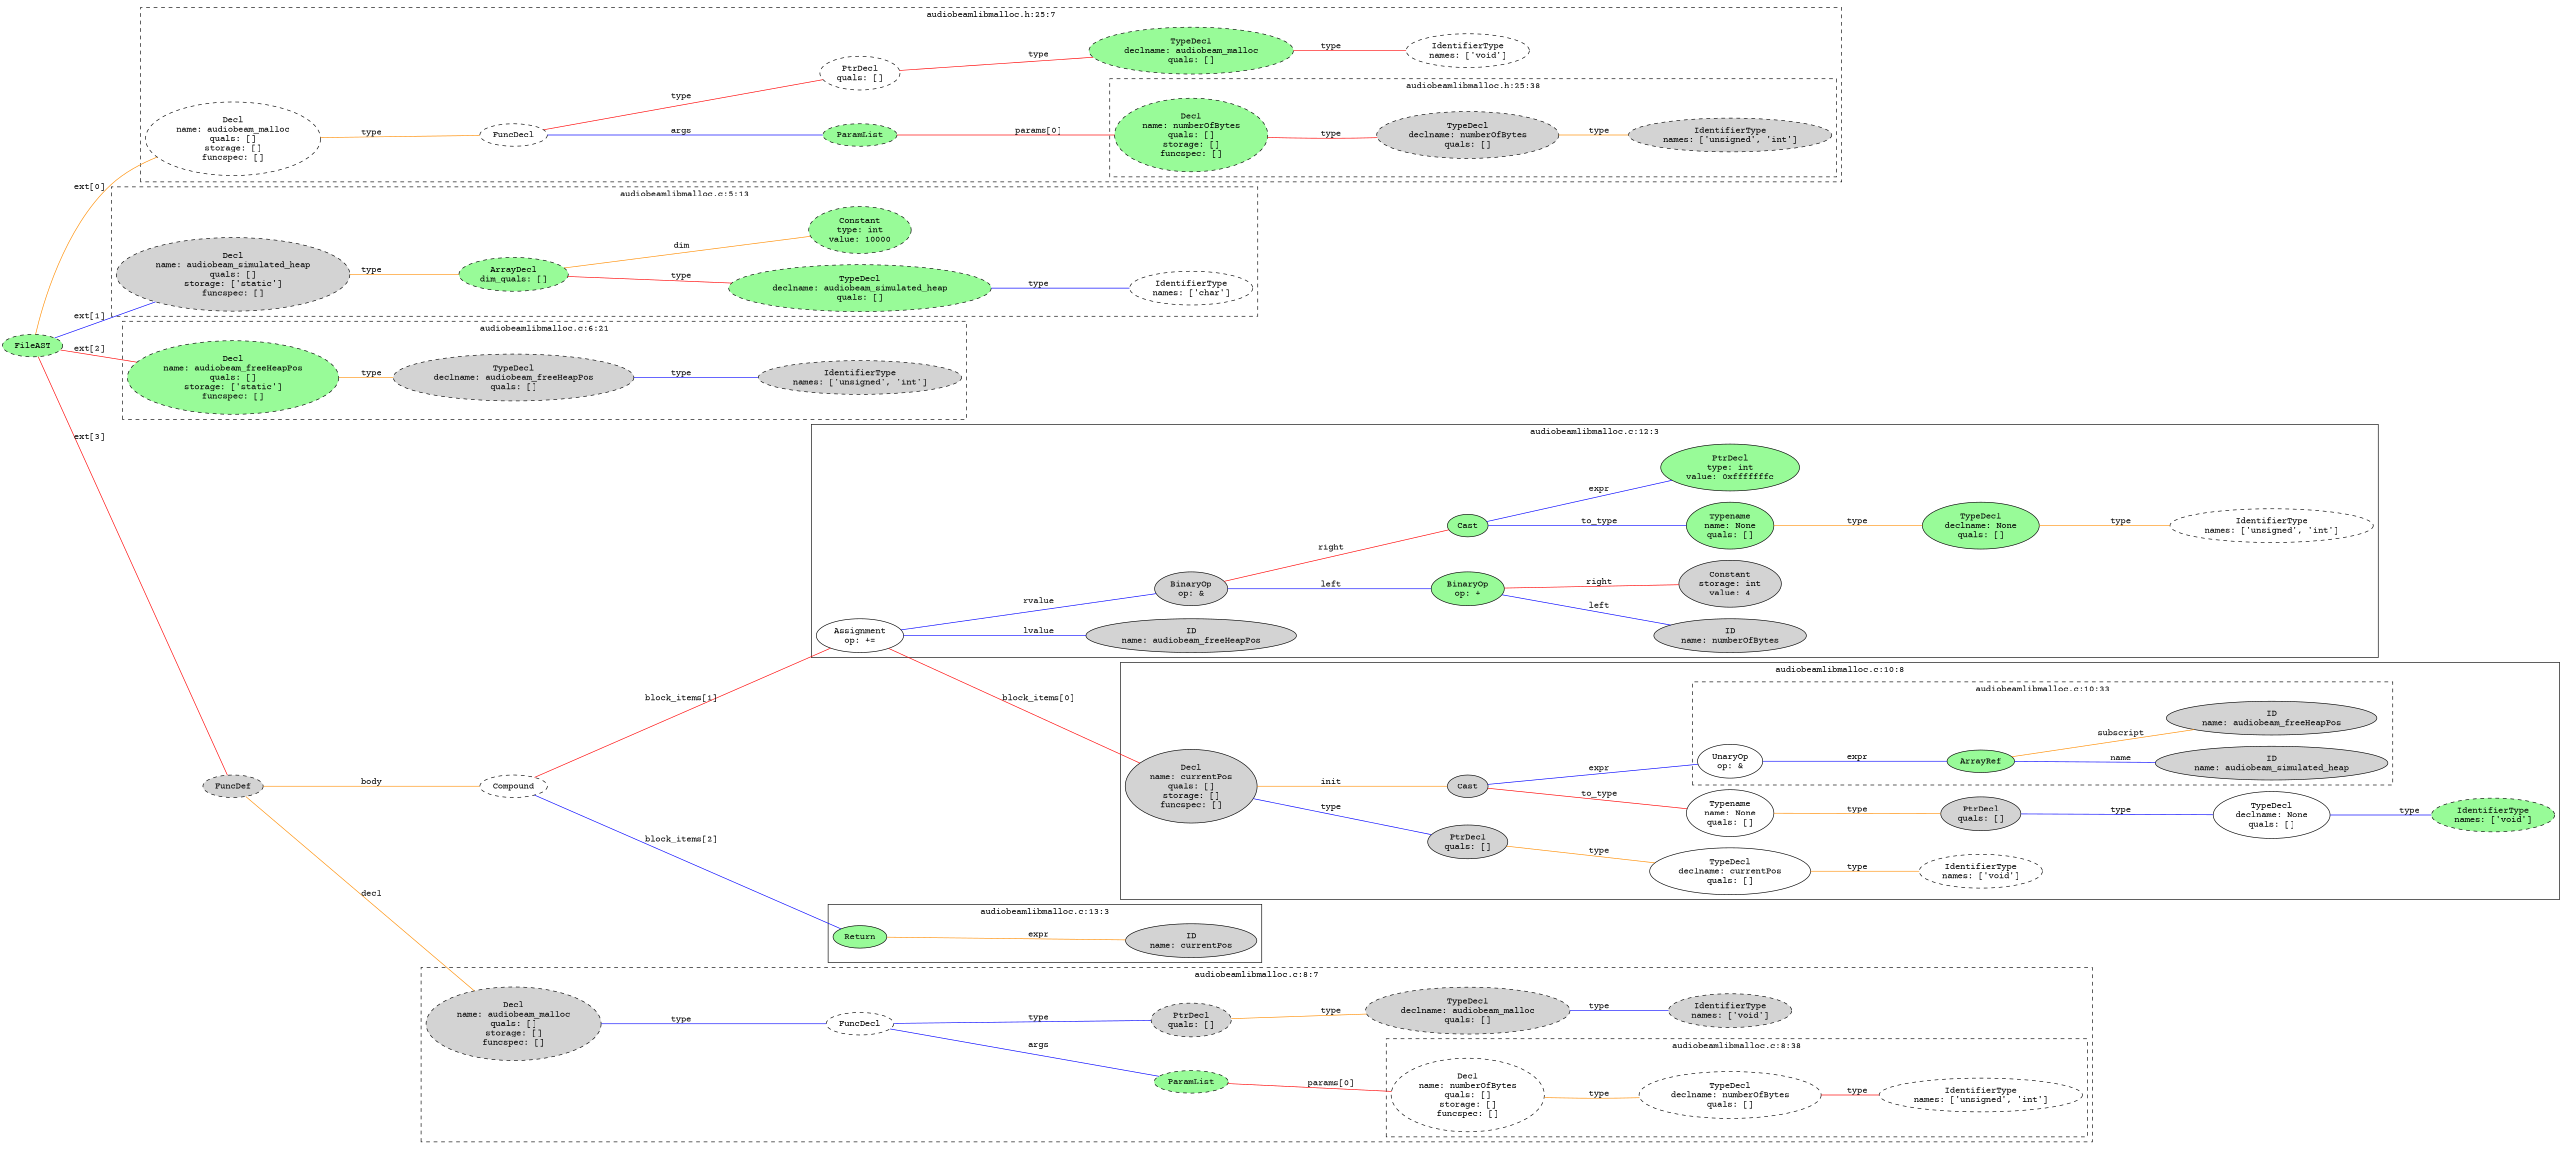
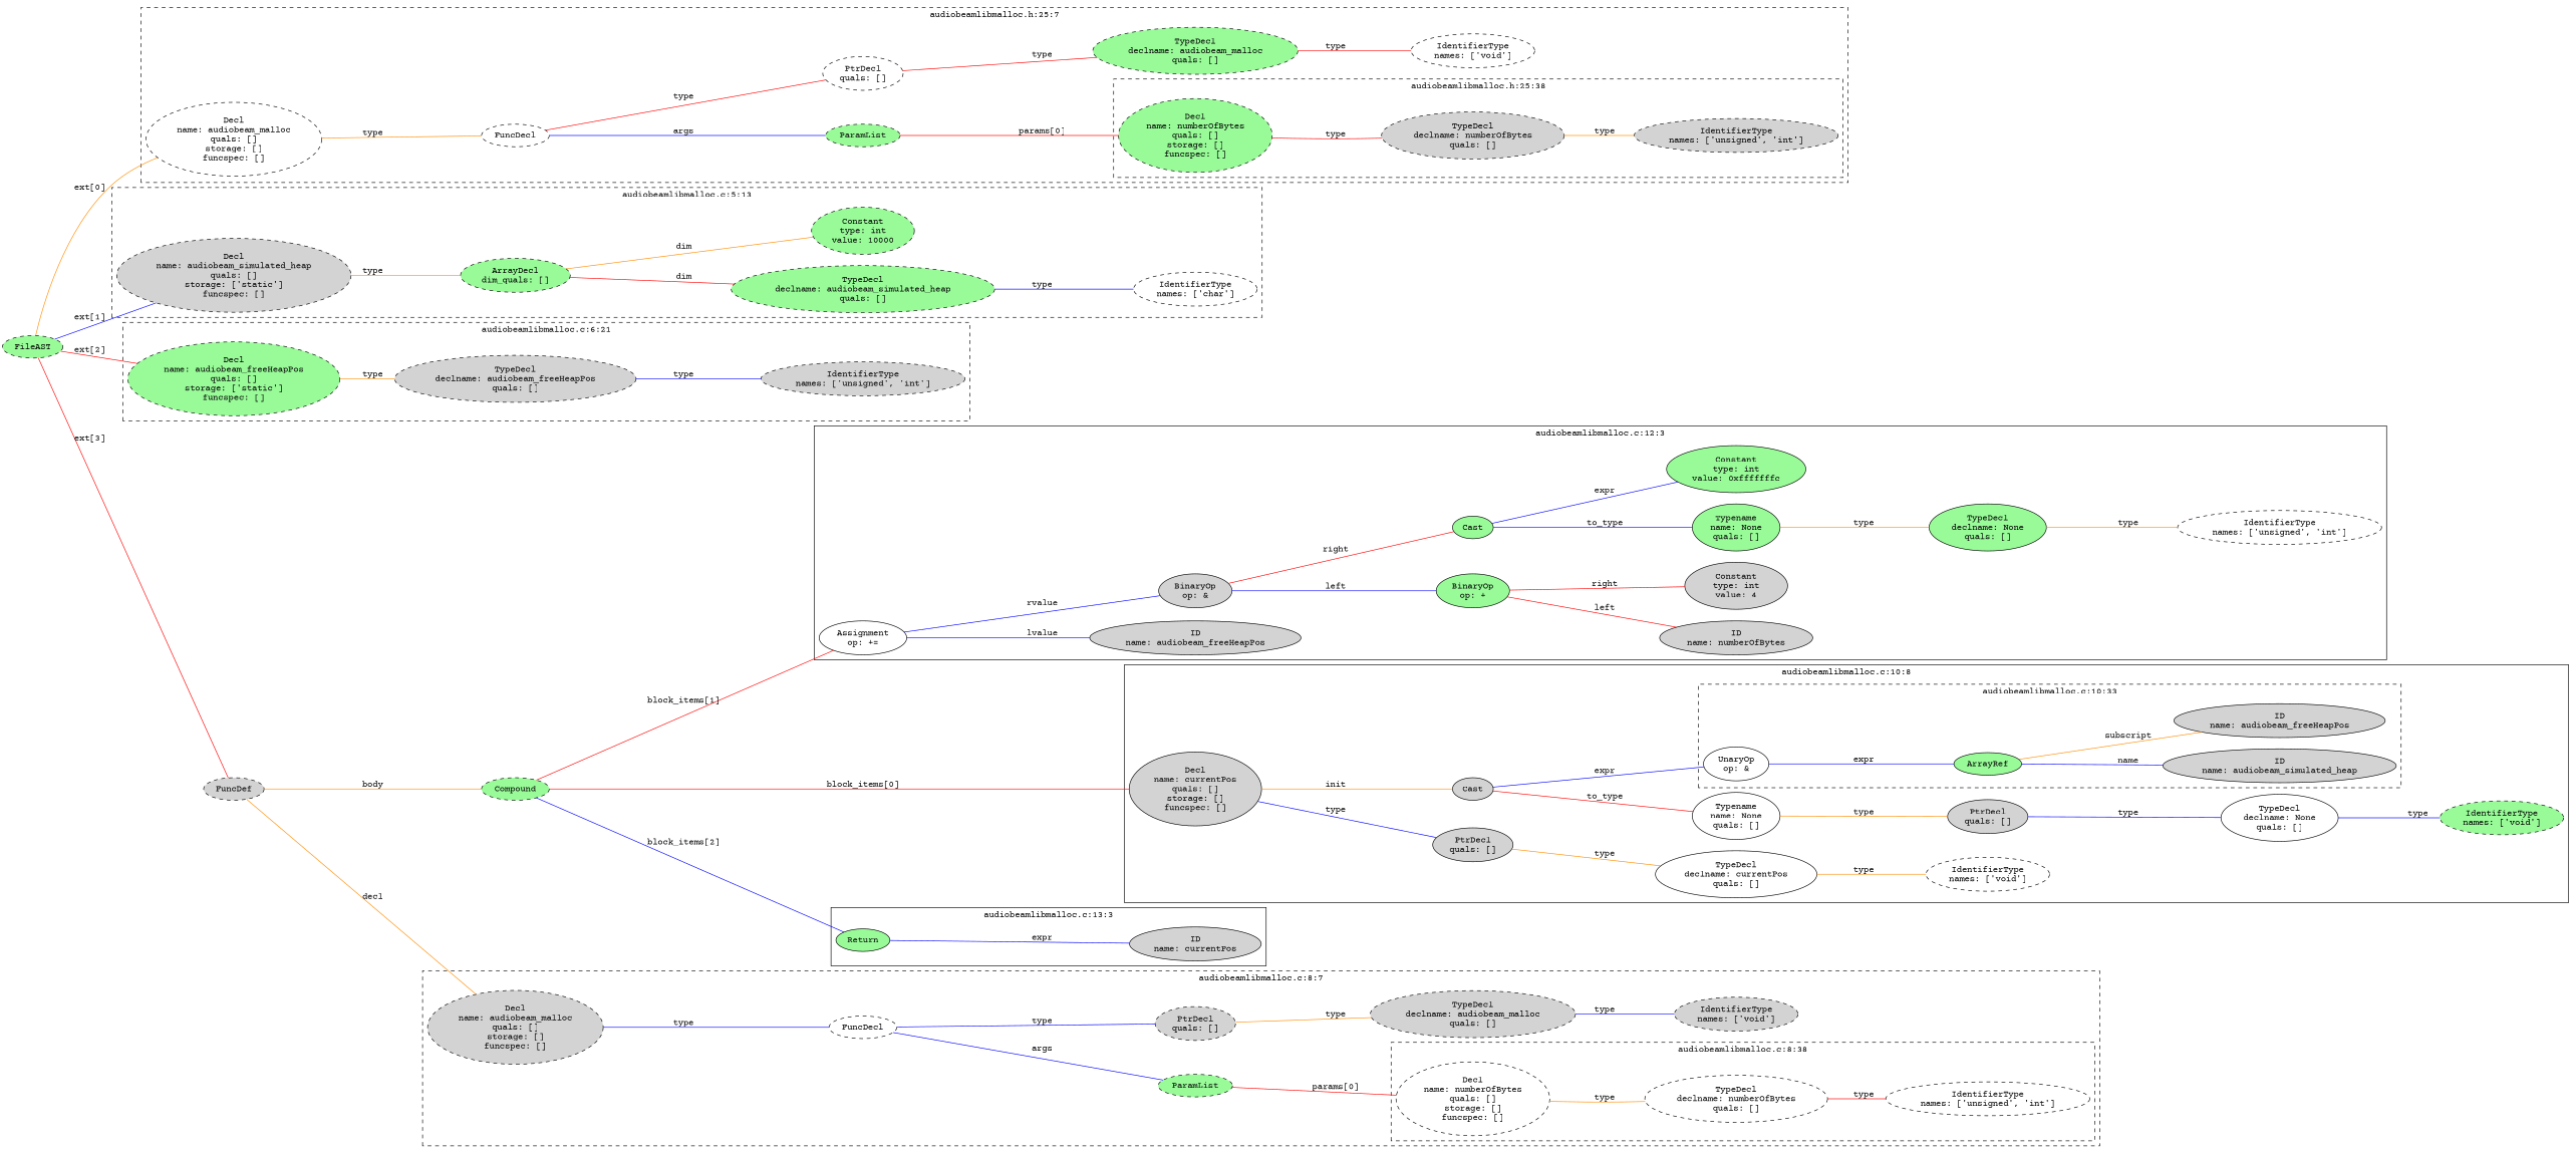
  strict graph {
    fontname="Courier Prime"
    rankdir=LR
    node [fillcolor=lightgrey fontname="Courier Prime" style="filled,dashed"]
    edge [color=blue fontname="Courier Prime"]
    n1 [fillcolor=white height=0.74639 label="IdentifierType\nnames: ['unsigned', 'int']" width=2.907]
    n2 [fillcolor=white height=1.041 label="TypeDecl\ndeclname: numberOfBytes\nquals: []" width=3.2213]
    n3 [fillcolor=white height=1.6303 label="Decl\nname: numberOfBytes\nquals: []\nstorage: []\nfuncspec: []" width=2.7695]
    n4 [fillcolor=palegreen height=0.5 label=ParamList width=1.3179]
    n5 [fillcolor=white height=0.5 label=FuncDecl width=1.2457]
    n6 [height=0.74639 label="PtrDecl\nquals: []" width=1.2178]
    n7 [height=1.041 label="TypeDecl\ndeclname: audiobeam_malloc\nquals: []" width=3.5552]
    n8 [height=0.74639 label="IdentifierType\nnames: ['void']" width=1.9053]
    n9 [height=1.6303 label="Decl\nname: audiobeam_malloc\nquals: []\nstorage: []\nfuncspec: []" width=3.1034]
    n10 [height=0.74639 label="IdentifierType\nnames: ['unsigned', 'int']" width=2.907]
    n11 [height=1.041 label="TypeDecl\ndeclname: numberOfBytes\nquals: []" width=3.2213]
    n12 [fillcolor=palegreen height=1.6303 label="Decl\nname: numberOfBytes\nquals: []\nstorage: []\nfuncspec: []" width=2.7695]
    n13 [fillcolor=palegreen height=0.5 label=ParamList width=1.3179]
    n14 [fillcolor=white height=0.5 label=FuncDecl width=1.2457]
    n15 [fillcolor=white height=0.74639 label="PtrDecl\nquals: []" width=1.2178]
    n16 [fillcolor=palegreen height=1.041 label="TypeDecl\ndeclname: audiobeam_malloc\nquals: []" width=3.5552]
    n17 [fillcolor=white height=0.74639 label="IdentifierType\nnames: ['void']" width=1.9053]
    n18 [fillcolor=white height=1.6303 label="Decl\nname: audiobeam_malloc\nquals: []\nstorage: []\nfuncspec: []" width=3.1034]
    n19 [fillcolor=white height=0.74639 label="IdentifierType\nnames: ['char']" width=1.8856]
    n20 [fillcolor=palegreen height=1.041 label="TypeDecl\ndeclname: audiobeam_simulated_heap\nquals: []" width=4.498]
    n21 [fillcolor=palegreen height=0.74639 label="ArrayDecl\ndim_quals: []" width=1.7678]
    n22 [fillcolor=palegreen height=1.041 label="Constant\ntype: int\nvalue: 10000" width=1.7088]
    n23 [height=1.6303 label="Decl\nname: audiobeam_simulated_heap\nquals: []\nstorage: ['static']\nfuncspec: []" width=4.0462]
    n24 [height=0.74639 label="IdentifierType\nnames: ['unsigned', 'int']" width=2.907]
    n25 [height=1.041 label="TypeDecl\ndeclname: audiobeam_freeHeapPos\nquals: []" width=4.1641]
    n26 [fillcolor=palegreen height=1.6303 label="Decl\nname: audiobeam_freeHeapPos\nquals: []\nstorage: ['static']\nfuncspec: []" width=3.732]
    n27 [height=0.74639 label="ID\nname: audiobeam_simulated_heap" style=filled width=4.0462]
    n28 [fillcolor=palegreen height=0.5 label=ArrayRef style=filled width=1.2277]
    n29 [height=0.74639 label="ID\nname: audiobeam_freeHeapPos" style=filled width=3.732]
    n30 [fillcolor=white height=0.74639 label="UnaryOp\nop: &" style=filled width=1.316]
    n31 [fillcolor=white height=0.74639 label="IdentifierType\nnames: ['void']" width=1.9053]
    n32 [fillcolor=white height=1.041 label="TypeDecl\ndeclname: currentPos\nquals: []" style=filled width=2.632]
    n33 [height=0.74639 label="PtrDecl\nquals: []" style=filled width=1.2178]
    n34 [height=1.6303 label="Decl\nname: currentPos\nquals: []\nstorage: []\nfuncspec: []" style=filled width=2.1999]
    n35 [height=0.5 label=Cast style=filled width=0.75]
    n36 [fillcolor=white height=1.041 label="Typename\nname: None\nquals: []" style=filled width=1.6303]
    n37 [height=0.74639 label="PtrDecl\nquals: []" style=filled width=1.2178]
    n38 [fillcolor=white height=1.041 label="TypeDecl\ndeclname: None\nquals: []" style=filled width=2.082]
    n39 [fillcolor=palegreen height=0.74639 label="IdentifierType\nnames: ['void']" width=1.9053]
    n40 [height=0.74639 label="ID\nname: audiobeam_freeHeapPos" style=filled width=3.732]
    n41 [fillcolor=white height=0.74639 label="Assignment\nop: +=" style=filled width=1.6106]
    n42 [height=0.74639 label="BinaryOp\nop: &" style=filled width=1.3749]
    n43 [fillcolor=palegreen height=0.74639 label="BinaryOp\nop: +" style=filled width=1.3749]
    n44 [fillcolor=palegreen height=0.5 label=Cast style=filled width=0.75]
    n45 [height=0.74639 label="ID\nname: numberOfBytes" style=filled width=2.7695]
-   n46 [height=1.041 label="Constant\nstorage: int\nvalue: 4" style=filled width=1.2767]
+   n46 [height=1.041 label="Constant\ntype: int\nvalue: 4" style=filled width=1.2767]
    n47 [fillcolor=palegreen height=1.041 label="Typename\nname: None\nquals: []" style=filled width=1.6303]
-   n48 [fillcolor=palegreen height=1.041 label="PtrDecl\ntype: int\nvalue: 0xfffffffc" style=filled width=2.0428]
+   n48 [fillcolor=palegreen height=1.041 label="Constant\ntype: int\nvalue: 0xfffffffc" style=filled width=2.0428]
    n49 [fillcolor=palegreen height=1.041 label="TypeDecl\ndeclname: None\nquals: []" style=filled width=2.082]
    n50 [fillcolor=white height=0.74639 label="IdentifierType\nnames: ['unsigned', 'int']" width=2.907]
    n51 [height=0.74639 label="ID\nname: currentPos" style=filled width=2.1999]
    n52 [fillcolor=palegreen height=0.5 label=Return style=filled width=0.95686]
    n53 [fillcolor=palegreen height=0.5 label=FileAST width=1.1374]
    n54 [height=0.5 label=FuncDef width=1.1555]
-   n55 [fillcolor=white height=0.5 label=Compound width=1.3902]
+   n55 [fillcolor=palegreen height=0.5 label=Compound width=1.3902]
    subgraph cluster_1 {
      label="audiobeamlibmalloc.c:8:7"
      style=dashed
      n4
      n5
      n6
      n7
      n8
      n9
      subgraph cluster_2 {
        label="audiobeamlibmalloc.c:8:38"
        style=dashed
        n1
        n2
        n3
      }
    }
    subgraph cluster_3 {
      label="audiobeamlibmalloc.h:25:7"
      style=dashed
      n13
      n14
      n15
      n16
      n17
      n18
      subgraph cluster_4 {
        label="audiobeamlibmalloc.h:25:38"
        style=dashed
        n10
        n11
        n12
      }
    }
    subgraph cluster_5 {
      label="audiobeamlibmalloc.c:5:13"
      style=dashed
      n19
      n20
      n21
      n22
      n23
    }
    subgraph cluster_6 {
      label="audiobeamlibmalloc.c:6:21"
      style=dashed
      n24
      n25
      n26
    }
    subgraph cluster_7 {
      label="audiobeamlibmalloc.c:10:8"
      n31
      n32
      n33
      n34
      n35
      n36
      n37
      n38
      n39
      subgraph cluster_8 {
        label="audiobeamlibmalloc.c:10:33"
        style=dashed
        n27
        n28
        n29
        n30
      }
    }
    subgraph cluster_9 {
      label="audiobeamlibmalloc.c:12:3"
      n40
      n41
      n42
      n43
      n44
      n45
      n46
      n47
      n48
      n49
      n50
    }
    subgraph cluster_10 {
      label="audiobeamlibmalloc.c:13:3"
      n51
      n52
    }
    n2 -- n1 [color=red label=type]
    n3 -- n2 [color=darkorange label=type]
    n4 -- n3 [color=red label="params[0]"]
    n5 -- n4 [label=args]
    n5 -- n6 [label=type]
    n6 -- n7 [color=darkorange label=type]
    n7 -- n8 [label=type]
    n9 -- n5 [label=type]
    n11 -- n10 [color=darkorange label=type]
    n12 -- n11 [color=red label=type]
    n13 -- n12 [color=red label="params[0]"]
    n14 -- n13 [label=args]
    n14 -- n15 [color=red label=type]
    n15 -- n16 [color=red label=type]
    n16 -- n17 [color=red label=type]
    n18 -- n14 [color=darkorange label=type]
    n20 -- n19 [label=type]
-   n21 -- n20 [color=red label=type]
+   n21 -- n20 [color=red label=dim]
    n21 -- n22 [color=darkorange label=dim]
    n23 -- n21 [color=darkorange label=type]
    n25 -- n24 [label=type]
    n26 -- n25 [color=darkorange label=type]
    n28 -- n27 [label=name]
    n28 -- n29 [color=darkorange label=subscript]
    n30 -- n28 [label=expr]
    n32 -- n31 [color=darkorange label=type]
    n33 -- n32 [color=darkorange label=type]
    n34 -- n33 [label=type]
    n34 -- n35 [color=darkorange label=init]
    n35 -- n30 [label=expr]
    n35 -- n36 [color=red label=to_type]
    n36 -- n37 [color=darkorange label=type]
    n37 -- n38 [label=type]
    n38 -- n39 [label=type]
    n41 -- n40 [label=lvalue]
    n41 -- n42 [label=rvalue]
    n42 -- n43 [label=left]
    n42 -- n44 [color=red label=right]
-   n43 -- n45 [label=left]
+   n43 -- n45 [color=red label=left]
    n43 -- n46 [color=red label=right]
    n44 -- n47 [label=to_type]
    n44 -- n48 [label=expr]
    n47 -- n49 [color=darkorange label=type]
    n49 -- n50 [color=darkorange label=type]
-   n52 -- n51 [color=darkorange label=expr]
+   n52 -- n51 [label=expr]
    n53 -- n18 [color=darkorange label="ext[0]"]
    n53 -- n23 [label="ext[1]"]
    n53 -- n26 [color=red label="ext[2]"]
    n53 -- n54 [color=red label="ext[3]"]
    n54 -- n9 [color=darkorange label=decl]
    n54 -- n55 [color=darkorange label=body]
-   n41 -- n34 [color=red label="block_items[0]"]
+   n55 -- n34 [color=red label="block_items[0]"]
    n55 -- n41 [color=red label="block_items[1]"]
    n55 -- n52 [label="block_items[2]"]
  }
